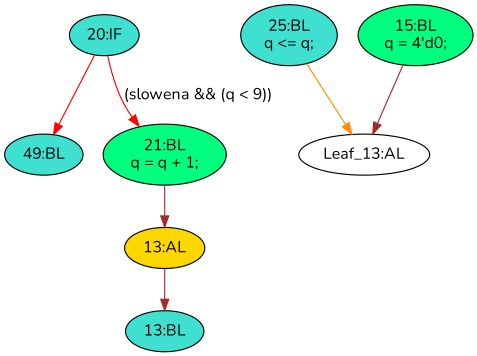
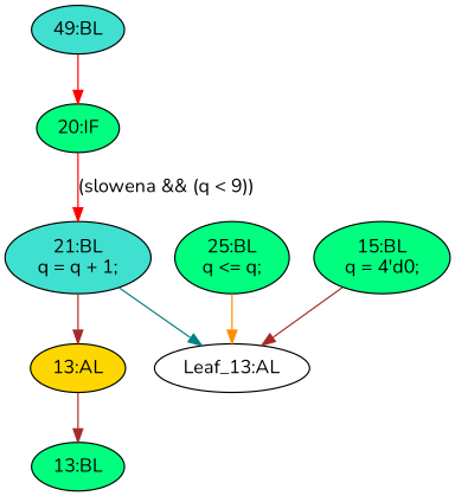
  strict digraph {
    fontname=Nunito
    node [fillcolor=turquoise fontname=Nunito statements="[]" style=filled typ=Block]
    edge [color=brown cond="[]" fontname=Nunito lineno=None]
    n1 [ast="<pyverilog.vparser.ast.Block object at 0x7fd28ac56bd0>" label="49:BL"]
-   n2 [ast="<pyverilog.vparser.ast.IfStatement object at 0x7fd28acb1550>" label="20:IF" typ=IfStatement]
-   n3 [ast="<pyverilog.vparser.ast.Block object at 0x7fd28aca3210>" fillcolor=springgreen label="21:BL\nq = q + 1;" statements="[<pyverilog.vparser.ast.BlockingSubstitution object at 0x7fd28ac4e4d0>]"]
-   n4 [ast="<pyverilog.vparser.ast.Block object at 0x7fd28ac4ebd0>" label="25:BL\nq <= q;" statements="[<pyverilog.vparser.ast.NonblockingSubstitution object at 0x7fd28acb1050>]"]
+   n2 [ast="<pyverilog.vparser.ast.IfStatement object at 0x7fd28acb1550>" fillcolor=springgreen label="20:IF" typ=IfStatement]
+   n3 [ast="<pyverilog.vparser.ast.Block object at 0x7fd28aca3210>" label="21:BL\nq = q + 1;" statements="[<pyverilog.vparser.ast.BlockingSubstitution object at 0x7fd28ac4e4d0>]"]
+   n4 [ast="<pyverilog.vparser.ast.Block object at 0x7fd28ac4ebd0>" fillcolor=springgreen label="25:BL\nq <= q;" statements="[<pyverilog.vparser.ast.NonblockingSubstitution object at 0x7fd28acb1050>]"]
    n5 [def_var="['q']" label="Leaf_13:AL" fillcolor="" statements="" style="" typ=""]
    n6 [ast="<pyverilog.vparser.ast.Always object at 0x7fd28ac43fd0>" clk_sens=True fillcolor=gold label="13:AL" sens="['clk']" typ=Always use_var="['reset', 'q', 'slowena']"]
-   n7 [ast="<pyverilog.vparser.ast.Block object at 0x7fd28ad35690>" label="13:BL"]
+   n7 [ast="<pyverilog.vparser.ast.Block object at 0x7fd28ad35690>" fillcolor=springgreen label="13:BL"]
    n8 [ast="<pyverilog.vparser.ast.Block object at 0x7fd28ad35410>" fillcolor=springgreen label="15:BL\nq = 4'd0;" statements="[<pyverilog.vparser.ast.BlockingSubstitution object at 0x7fd28ac56810>]"]
-   n2 -> n1 [color=red]
+   n1 -> n2 [color=red]
    n2 -> n3 [color=red cond="['slowena', 'q']" label="(slowena && (q < 9))" lineno=20]
+   n3 -> n5 [color=teal]
    n3 -> n6 [cond="" lineno=""]
    n4 -> n5 [color=darkorange]
    n6 -> n7
    n8 -> n5
  }
